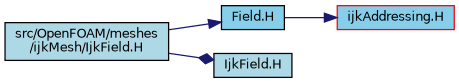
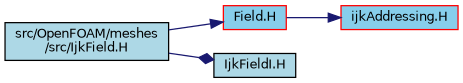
  digraph {
    rankdir=LR
    node [color=black fillcolor=lightblue fontname=Helvetica fontsize=10 shape=record style=filled]
    edge [arrowhead=normal color=midnightblue fontname=Helvetica fontsize=10 labelfontname=Helvetica labelfontsize=10 style=solid]
-   n1 [fontcolor=black height=0.2 label="src/OpenFOAM/meshes\l/ijkMesh/IjkField.H" width=0.4]
-   n2 [fillcolor=skyblue height=0.2 label="Field.H" width=0.4]
-   n3 [height=0.2 label="IjkField.H" width=0.4]
+   n1 [fontcolor=black height=0.2 label="src/OpenFOAM/meshes\l/src/IjkField.H" width=0.4]
+   n2 [color=red fillcolor=skyblue height=0.2 label="Field.H" width=0.4]
+   n3 [height=0.2 label="IjkFieldI.H" width=0.4]
    n4 [color=red fillcolor=skyblue height=0.2 label="ijkAddressing.H" width=0.4]
    n1 -> n2
    n1 -> n3 [arrowhead=diamond]
    n2 -> n4
  }
